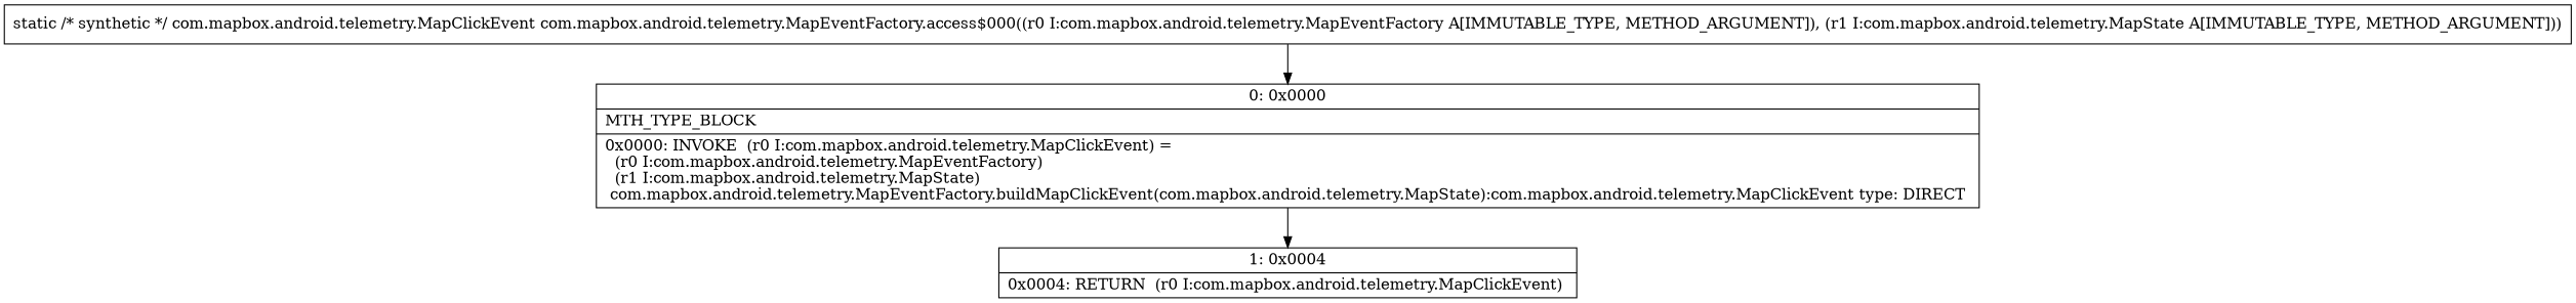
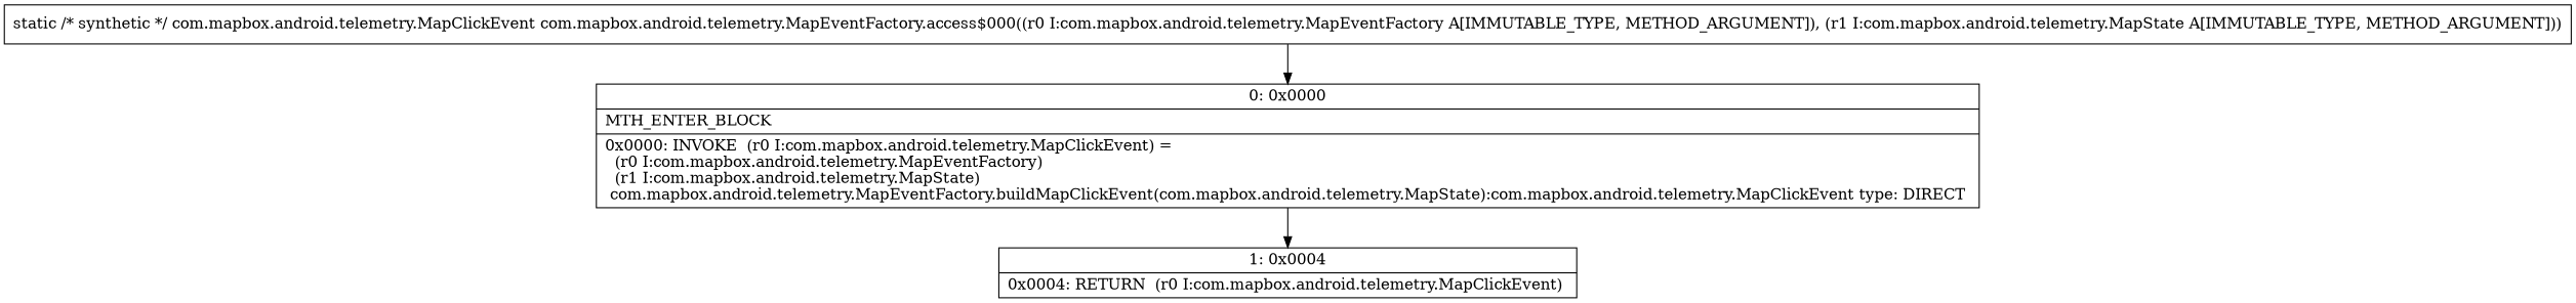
  digraph {
    node [shape=record]
-   n1 [label="{0\:\ 0x0000|MTH_TYPE_BLOCK\l|0x0000: INVOKE  (r0 I:com.mapbox.android.telemetry.MapClickEvent) = \l  (r0 I:com.mapbox.android.telemetry.MapEventFactory)\l  (r1 I:com.mapbox.android.telemetry.MapState)\l com.mapbox.android.telemetry.MapEventFactory.buildMapClickEvent(com.mapbox.android.telemetry.MapState):com.mapbox.android.telemetry.MapClickEvent type: DIRECT \l}"]
+   n1 [label="{0\:\ 0x0000|MTH_ENTER_BLOCK\l|0x0000: INVOKE  (r0 I:com.mapbox.android.telemetry.MapClickEvent) = \l  (r0 I:com.mapbox.android.telemetry.MapEventFactory)\l  (r1 I:com.mapbox.android.telemetry.MapState)\l com.mapbox.android.telemetry.MapEventFactory.buildMapClickEvent(com.mapbox.android.telemetry.MapState):com.mapbox.android.telemetry.MapClickEvent type: DIRECT \l}"]
    n2 [label="{1\:\ 0x0004|0x0004: RETURN  (r0 I:com.mapbox.android.telemetry.MapClickEvent) \l}"]
    n3 [label="{static \/* synthetic *\/ com.mapbox.android.telemetry.MapClickEvent com.mapbox.android.telemetry.MapEventFactory.access$000((r0 I:com.mapbox.android.telemetry.MapEventFactory A[IMMUTABLE_TYPE, METHOD_ARGUMENT]), (r1 I:com.mapbox.android.telemetry.MapState A[IMMUTABLE_TYPE, METHOD_ARGUMENT])) }"]
    n1 -> n2
    n3 -> n1
  }
